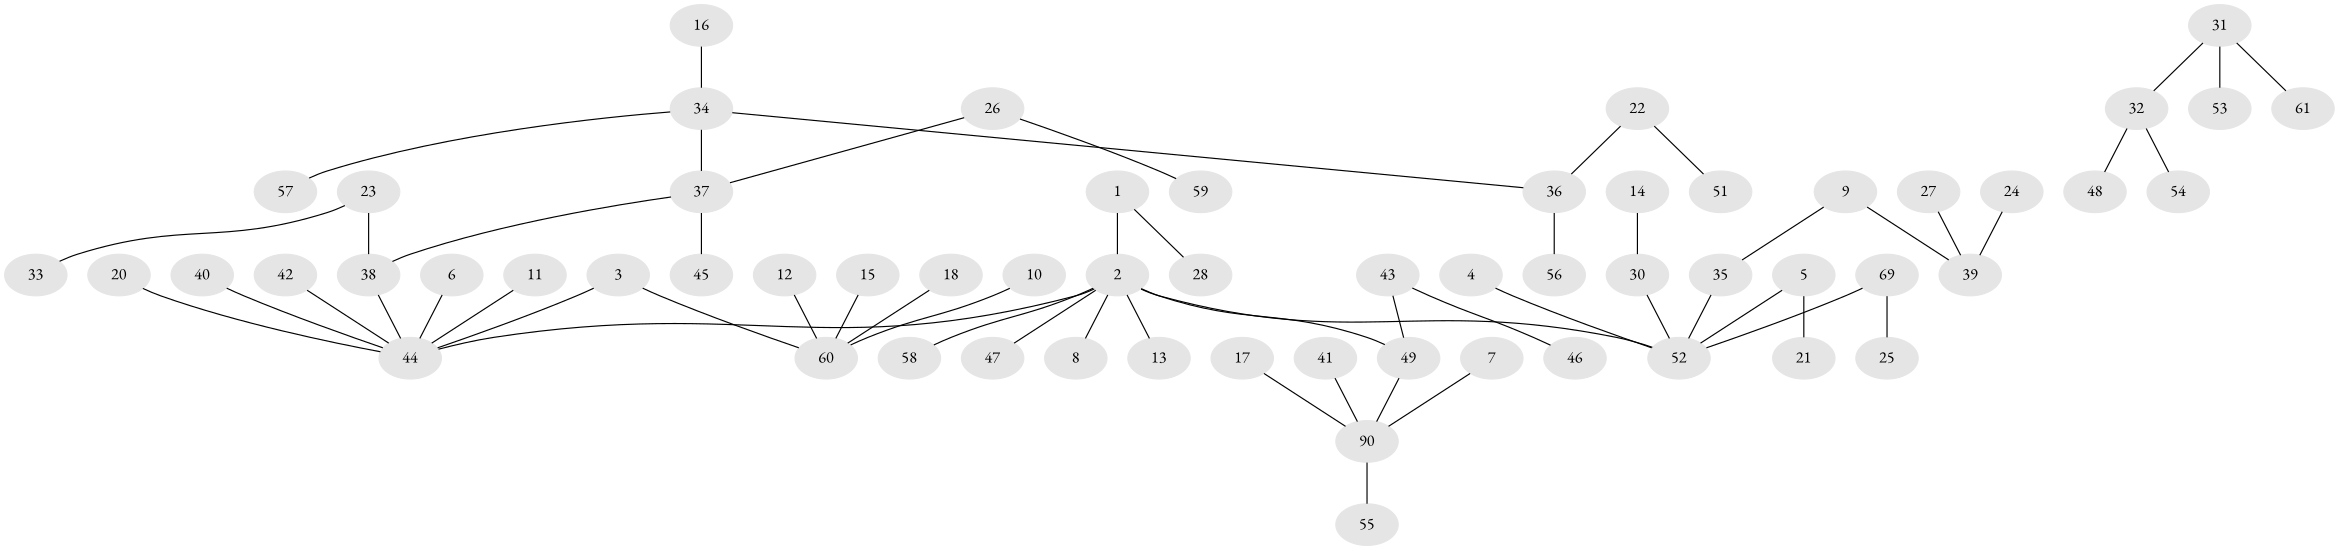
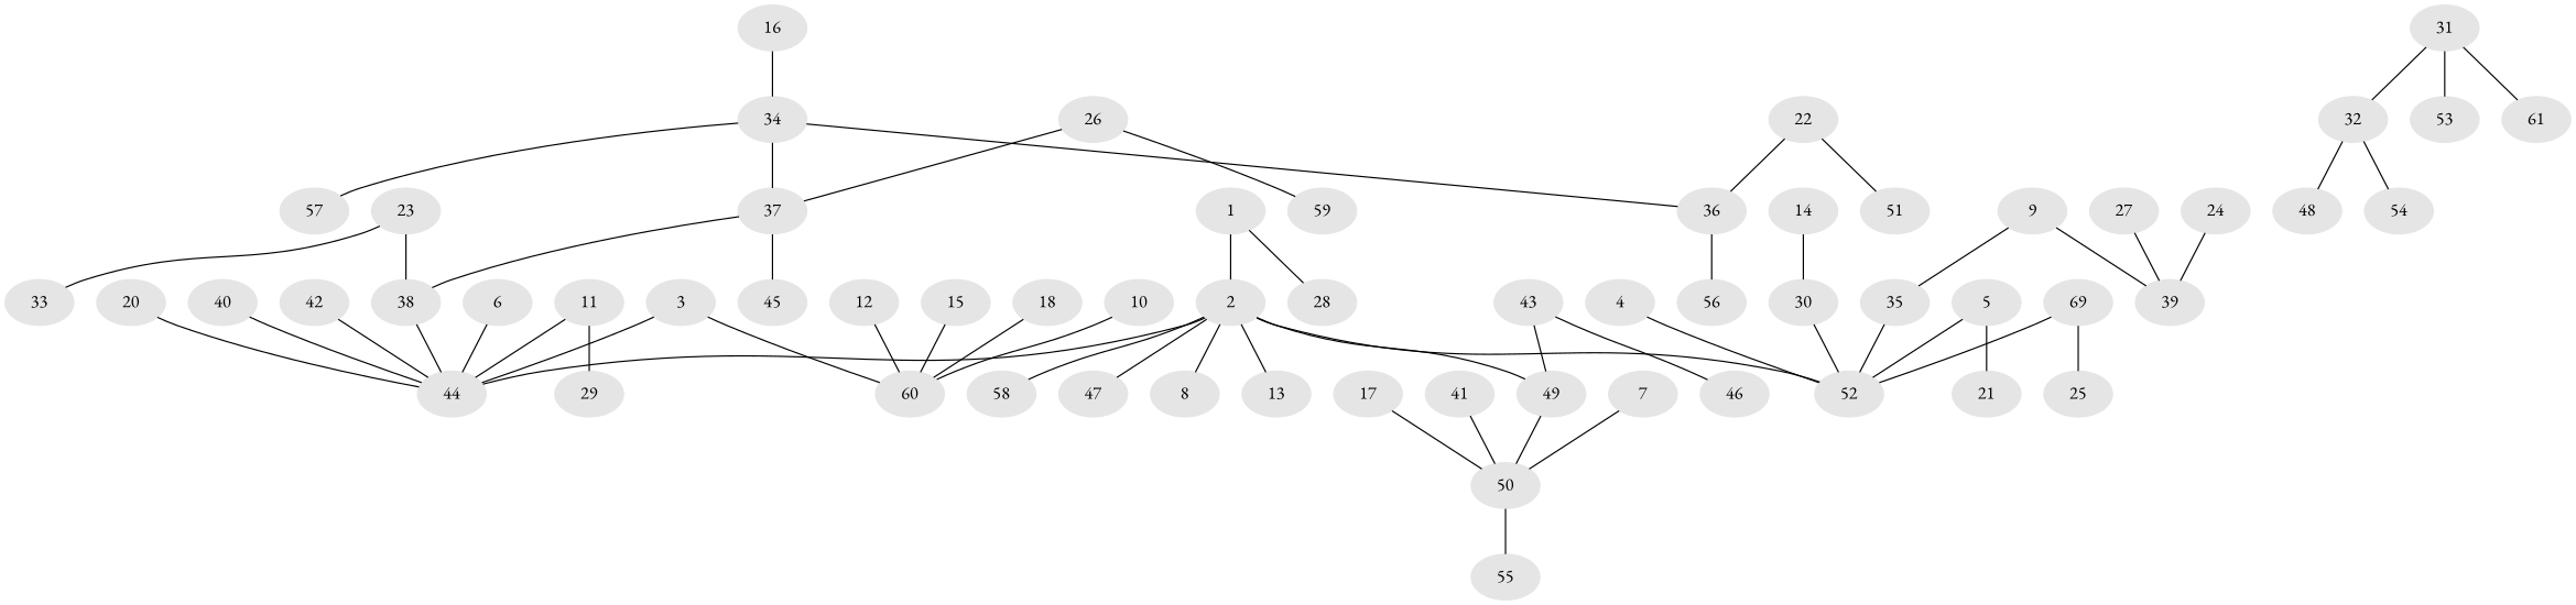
  graph {
    fontname="EB Garamond"
    node [color=gray90 fontname="EB Garamond" style=filled]
    edge [fontname="EB Garamond" weight=1.0]
    1
    2
    28
    8
    13
    44
    47
    49
    52
    58
    32
    48
    54
-   50 [label=90]
+   50
    3
    60
    4
    5
    21
    6
    7
    55
    9
    35
    39
    10
    11
+   29
    12
    14
    30
    15
    16
    34
    36
    37
    57
    17
    18
    n40 [label=69]
    25
    20
    22
    51
    56
    23
    33
    38
    24
    26
    59
    45
    27
    31
    53
    61
    40
    41
    42
    43
    46
    1 -- 2
    1 -- 28
    2 -- 8
    2 -- 13
    2 -- 44
    2 -- 47
    2 -- 49
    2 -- 52
    2 -- 58
    49 -- 50
    32 -- 48
    32 -- 54
    50 -- 55
    3 -- 44
    3 -- 60
    4 -- 52
    5 -- 52
    5 -- 21
    6 -- 44
    7 -- 50
    9 -- 35
    9 -- 39
    35 -- 52
    10 -- 60
    11 -- 44
+   11 -- 29
    12 -- 60
    14 -- 30
    30 -- 52
    15 -- 60
    16 -- 34
    34 -- 36
    34 -- 37
    34 -- 57
    36 -- 56
    37 -- 38
    37 -- 45
    17 -- 50
    18 -- 60
    n40 -- 52
    n40 -- 25
    20 -- 44
    22 -- 36
    22 -- 51
    23 -- 33
    23 -- 38
    38 -- 44
    24 -- 39
    26 -- 37
    26 -- 59
    27 -- 39
    31 -- 32
    31 -- 53
    31 -- 61
    40 -- 44
    41 -- 50
    42 -- 44
    43 -- 49
    43 -- 46
  }
